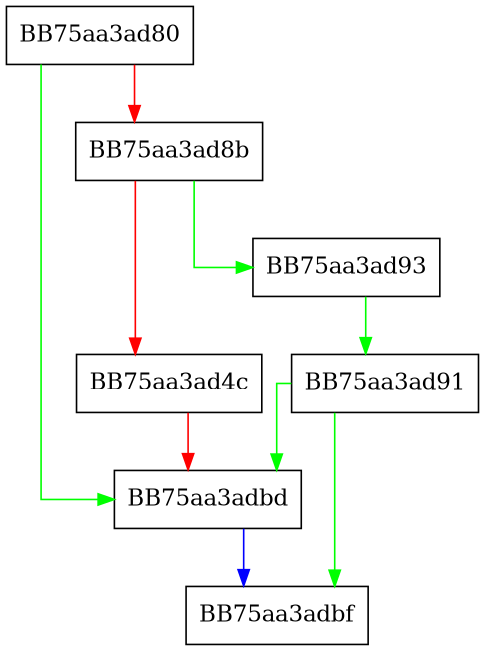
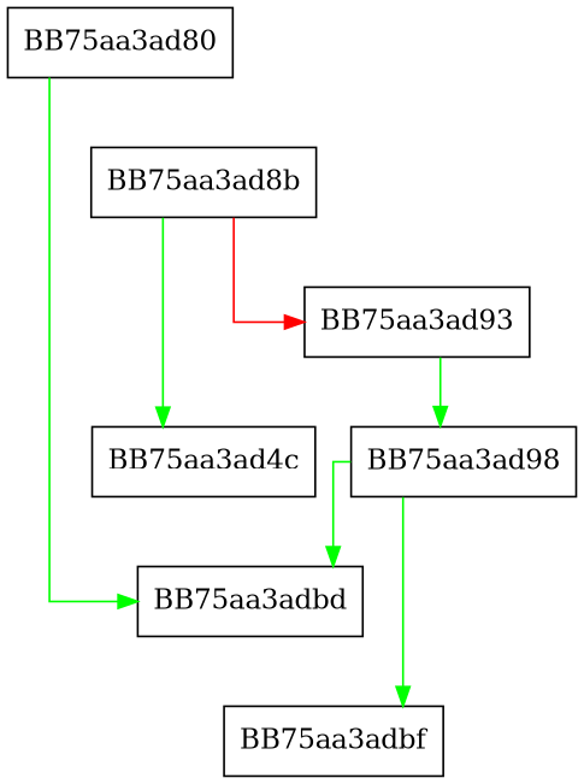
  digraph {
    splines=ortho
    node [shape=box]
    edge [color=green]
    BB75aa3ad80
    BB75aa3adbd
    BB75aa3ad8b
    BB75aa3adbf
    n5 [label=BB75aa3ad4c]
    BB75aa3ad93
-   BB75aa3ad98 [label=BB75aa3ad91]
+   BB75aa3ad98
    BB75aa3ad80 -> BB75aa3adbd
-   BB75aa3ad80 -> BB75aa3ad8b [color=red]
-   BB75aa3adbd -> BB75aa3adbf [color=blue]
-   BB75aa3ad8b -> n5 [color=red]
-   BB75aa3ad8b -> BB75aa3ad93
-   n5 -> BB75aa3adbd [color=red]
+   BB75aa3ad8b -> n5
+   BB75aa3ad8b -> BB75aa3ad93 [color=red]
    BB75aa3ad93 -> BB75aa3ad98
    BB75aa3ad98 -> BB75aa3adbd
    BB75aa3ad98 -> BB75aa3adbf
  }
